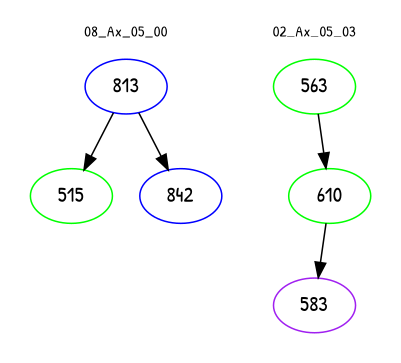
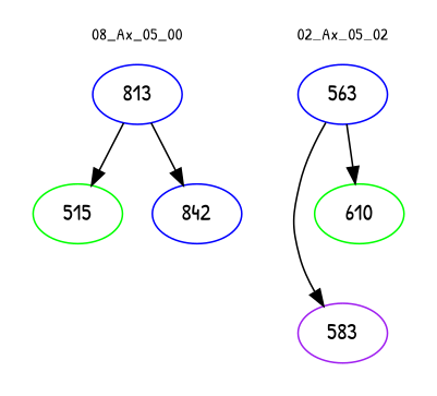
  digraph {
    fontname="Patrick Hand"
    node [color=blue fontname="Patrick Hand"]
    edge [color=black fontname="Patrick Hand"]
    n1 [label=813]
    n2 [color=green label=515]
    n3 [label=842]
-   n4 [color=green label=563]
+   n4 [label=563]
    n5 [color=purple label=583]
    n6 [color=green label=610]
    subgraph cluster_1 {
      color=white
      fontsize=10
      label="08_Ax_05_00"
      n1
      n2
      n3
    }
    subgraph cluster_2 {
      color=white
      fontsize=10
-     label="02_Ax_05_03"
+     label="02_Ax_05_02"
      n4
      n5
      n6
    }
    n1 -> n2
    n1 -> n3
-   n6 -> n5
+   n4 -> n5
    n4 -> n6
  }
